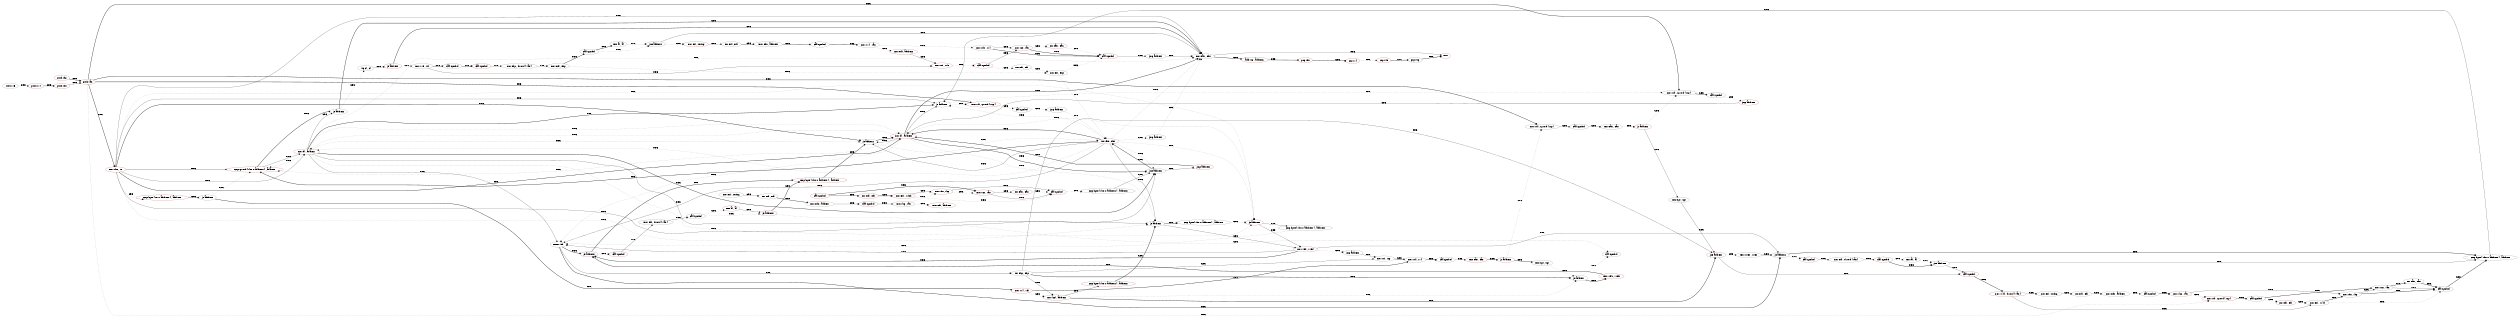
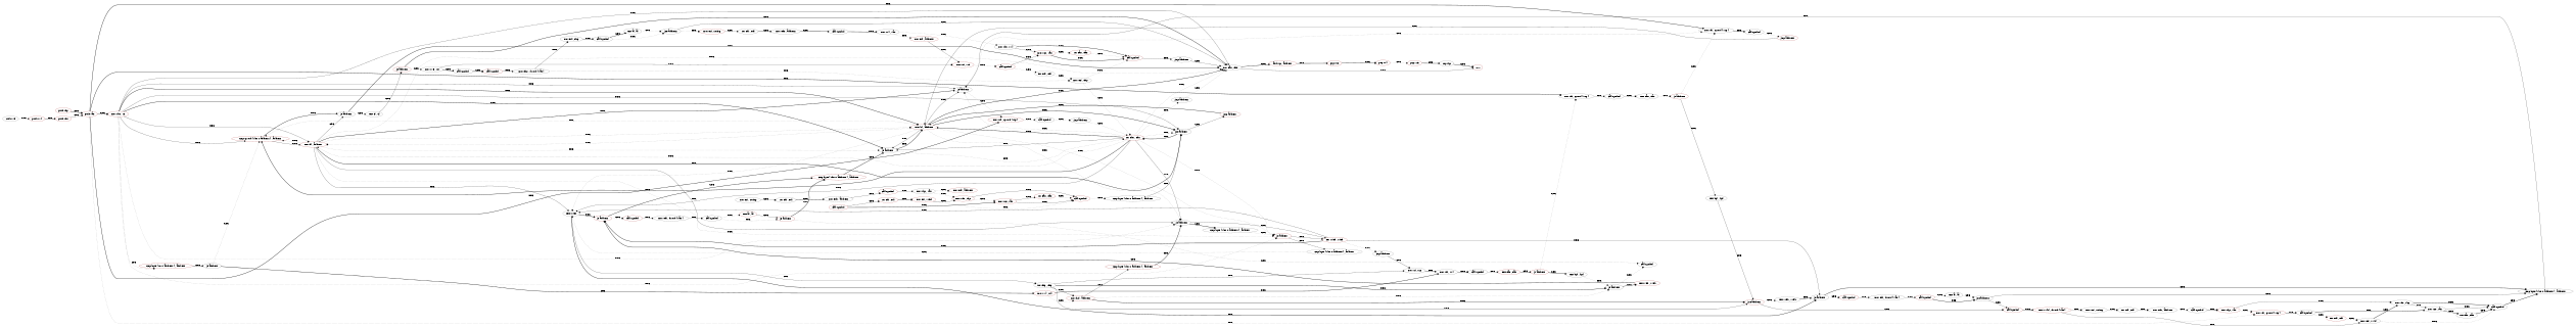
  digraph {
    rankdir=LR
    node [color=gray40]
    edge [arrowhead=dot style=dotted]
    n1 [color=brown label="push rbp"]
    n2 [color=brown label="push rax"]
    n3 [label="push r15"]
    n4 [color=brown label="push r14"]
    n5 [color=brown label="push rbx"]
    n6 [color=brown label="mov rbx , r8"]
    n7 [label="mov rdi , qword [ rsp ]"]
    n8 [label="mov rdi , qword [ rsp ]"]
    n9 [color=brown label="mov rdi , qword [ rsp ]"]
    n10 [color=brown label="mov rdi , qword [ rsp ]"]
    n11 [color=brown label="cmp byte [ r8 + address ] , address"]
    n12 [color=brown label="cmp qword [ rbx + address ] , address"]
    n13 [color=brown label="mov bl , address"]
    n14 [label="mov eax , ebx"]
    n15 [label="je address"]
    n16 [color=brown label="je address"]
    n17 [label="jne address"]
    n18 [color=brown label="mov bl , address"]
    n19 [label="je address"]
    n20 [label="je address"]
    n21 [label="call symbol"]
    n22 [label="call symbol"]
    n23 [label="call symbol"]
    n24 [label="call symbol"]
    n25 [label="je address"]
    n26 [label="je address"]
    n27 [label="sete r15b"]
    n28 [color=brown label="add rsp , address"]
    n29 [color=brown label=retn]
    n30 [color=brown label="xor r15d , r15d"]
    n31 [label="cmp byte [ rbx + address ] , address"]
    n32 [label="cmp byte [ rbx + address ] , address"]
    n33 [color=brown label="je address"]
    n34 [label="je address"]
    n35 [label="xor ebp , ebp"]
    n36 [color=brown label="xor ebx , ebx"]
    n37 [color=brown label="jmp address"]
    n38 [color=brown label="mov r14 , rdi"]
    n39 [color=brown label="mov bpl , address"]
    n40 [label="mov rdi , r14"]
-   n41 [label="rsp cl , cl"]
+   n41 [label="test cl , cl"]
    n42 [color=brown label="cmp byte [ rbx + address ] , address"]
    n43 [label="je address"]
    n44 [color=brown label="jne address"]
    n45 [label="call symbol"]
    n46 [color=brown label="je address"]
    n47 [color=brown label="pop rbx"]
    n48 [label="mov r15 , rsi"]
    n49 [color=brown label="test r15b , r15b"]
    n50 [label="call symbol"]
    n51 [color=brown label="call symbol"]
    n52 [label="test r15b , r15b"]
    n53 [label="jmp address"]
    n54 [label="mov rsi , rsp"]
    n55 [color=brown label="cmp byte [ rbx + address ] , address"]
    n56 [color=brown label="call symbol"]
    n57 [label="cmp byte [ rbx + address ] , address"]
    n58 [color=brown label="call symbol"]
    n59 [color=brown label="pop r14"]
    n60 [color=brown label="pop r15"]
    n61 [label="pop rbp"]
    n62 [label="call symbol"]
    n63 [color=brown label="mov rsi , r15"]
    n64 [color=brown label="call symbol"]
    n65 [color=brown label="call symbol"]
    n66 [label="mov ebp , dword [ rax ]"]
    n67 [label="mov edi , ebp"]
    n68 [label="mov esi , ebp"]
    n69 [label="call symbol"]
    n70 [color=brown label="call symbol"]
    n71 [label="test al , al"]
    n72 [label="jne address"]
    n73 [color=brown label="mov esi , string"]
    n74 [label="xor edi , edi"]
    n75 [label="mov edx , address"]
    n76 [color=brown label="test eax , eax"]
    n77 [color=brown label="js address"]
    n78 [label="test bpl , bpl"]
    n79 [label="test eax , eax"]
    n80 [label="call symbol"]
    n81 [label="mov r14 , rax"]
    n82 [color=brown label="mov edi , address"]
    n83 [label="mov rdx , r14"]
    n84 [color=brown label="mov rcx , rax"]
    n85 [label="xor edi , edi"]
    n86 [color=brown label="xor eax , eax"]
    n87 [label="jmp address"]
    n88 [color=brown label="js address"]
    n89 [label="test bpl , bpl"]
    n90 [color=brown label="jmp address"]
    n91 [label="mov edi , dword [ rax ]"]
    n92 [label="call symbol"]
    n93 [label="mov esi , string"]
    n94 [label="xor edi , edi"]
    n95 [color=brown label="mov esi , r15d"]
    n96 [color=brown label="mov rdx , rbp"]
    n97 [color=brown label="call symbol"]
    n98 [label="mov edx , address"]
    n99 [color=brown label="call symbol"]
    n100 [label="mov rbp , rax"]
    n101 [color=brown label="mov edi , address"]
    n102 [color=brown label="mov rcx , rax"]
    n103 [color=brown label="call symbol"]
    n104 [color=brown label="xor edi , edi"]
    n105 [color=brown label="xor eax , eax"]
    n106 [label="cmp byte [ rbx + address ] , address"]
    n107 [label="jmp address"]
    n108 [color=brown label="mov r14d , dword [ rax ]"]
    n109 [label="mov esi , string"]
    n110 [label="mov esi , r14d"]
    n111 [color=brown label="test al , al"]
    n112 [color=brown label="je address"]
    n113 [label="xor edi , edi"]
    n114 [label="mov rdx , rbp"]
    n115 [label="call symbol"]
    n116 [label="mov edx , address"]
    n117 [label="call symbol"]
    n118 [color=brown label="mov rbp , rax"]
    n119 [label="mov rcx , rax"]
    n120 [color=brown label="xor edi , edi"]
    n121 [label="xor eax , eax"]
    n122 [label="mov edi , dword [ rax ]"]
    n123 [color=brown label="call symbol"]
    n124 [label="jmp address"]
    n125 [label="test al , al"]
    n126 [label="jne address"]
    n1 -> n2 [arrowhead=box label=CFG style=bold]
    n2 -> n6 [arrowhead=box label=CFG style=bold]
    n2 -> n7 [arrowhead=box label=DFG style=bold]
    n2 -> n8 [label=DFG style=bold]
    n2 -> n9 [arrowhead=box label=DFG]
    n2 -> n10 [label=DFG style=bold]
    n3 -> n4 [label=CFG]
    n4 -> n5 [label=CFG style=bold]
    n5 -> n2 [arrowhead=box label=CFG style=solid]
    n6 -> n11 [arrowhead=box label=CFG]
    n6 -> n12 [label=DFG style=solid]
    n6 -> n13 [arrowhead=box label=DFG style=solid]
    n6 -> n14 [label=DFG style=solid]
    n6 -> n15 [arrowhead=box label=DFG]
    n6 -> n16 [arrowhead=box label=DFG]
    n6 -> n17 [arrowhead=box label=DFG style=solid]
    n6 -> n18 [arrowhead=box label=DFG style=bold]
    n6 -> n19 [arrowhead=box label=DFG style=bold]
    n6 -> n20 [label=DFG style=solid]
    n7 -> n21 [label=CFG style=solid]
    n8 -> n22 [label=CFG style=bold]
    n9 -> n23 [label=DFG style=bold]
    n10 -> n24 [label=CFG]
    n11 -> n25 [label=CFG style=bold]
    n12 -> n13 [label=CFG style=solid]
    n12 -> n26 [label=DFG style=bold]
    n13 -> n12 [label=DFG]
    n13 -> n14 [arrowhead=box label=DFG]
    n13 -> n15 [label=DFG style=solid]
    n13 -> n16 [label=DFG]
    n13 -> n17 [arrowhead=box label=DFG style=bold]
    n13 -> n18 [arrowhead=box label=DFG]
    n13 -> n19 [label=DFG]
    n13 -> n20 [label=DFG style=bold]
    n13 -> n26 [label=CFG style=solid]
    n13 -> n27 [label=DFG style=solid]
    n14 -> n28 [label=CFG style=bold]
    n14 -> n29 [label=DFG style=solid]
    n15 -> n30 [label=CFG style=solid]
    n15 -> n31 [arrowhead=box label=CFG style=bold]
    n16 -> n30 [arrowhead=box label=CFG style=solid]
    n16 -> n32 [label=CFG style=solid]
    n17 -> n36 [arrowhead=box label=CFG style=bold]
    n17 -> n37 [arrowhead=box label=CFG style=solid]
    n18 -> n12 [label=DFG]
    n18 -> n13 [arrowhead=box label=DFG]
    n18 -> n14 [arrowhead=box label=DFG style=bold]
    n18 -> n15 [arrowhead=box label=DFG]
    n18 -> n16 [label=DFG]
    n18 -> n17 [arrowhead=box label=DFG style=bold]
    n18 -> n19 [label=DFG style=solid]
    n18 -> n20 [label=DFG style=solid]
    n18 -> n27 [arrowhead=box label=DFG]
    n19 -> n18 [arrowhead=box label=CFG style=bold]
    n19 -> n36 [arrowhead=box label=CFG]
    n20 -> n8 [label=CFG]
    n20 -> n10 [arrowhead=box label=CFG]
    n21 -> n79 [arrowhead=box label=CFG style=solid]
    n22 -> n90 [label=CFG]
    n23 -> n119 [label=DFG style=bold]
    n23 -> n120 [arrowhead=box label=CFG]
    n24 -> n124 [arrowhead=box label=CFG]
    n25 -> n12 [label=CFG]
    n25 -> n38 [label=CFG style=bold]
    n26 -> n14 [arrowhead=box label=CFG style=bold]
    n26 -> n41 [label=CFG]
    n27 -> n33 [label=DFG style=bold]
    n27 -> n34 [arrowhead=box label=DFG style=bold]
    n27 -> n35 [arrowhead=box label=CFG style=solid]
    n28 -> n47 [label=CFG style=bold]
    n30 -> n27 [label=DFG style=solid]
    n30 -> n33 [arrowhead=box label=DFG style=bold]
    n30 -> n34 [label=DFG style=solid]
    n30 -> n53 [arrowhead=box label=CFG]
    n31 -> n16 [arrowhead=box label=CFG]
    n32 -> n27 [arrowhead=box label=CFG]
    n33 -> n55 [label=CFG style=bold]
    n33 -> n56 [arrowhead=box label=CFG]
    n34 -> n57 [arrowhead=box label=CFG style=bold]
    n34 -> n58 [arrowhead=box label=CFG]
    n35 -> n39 [arrowhead=box label=DFG style=solid]
    n35 -> n43 [arrowhead=box label=DFG style=bold]
    n35 -> n44 [label=DFG style=solid]
    n35 -> n54 [label=CFG style=solid]
    n36 -> n12 [label=DFG style=bold]
    n36 -> n13 [label=DFG]
    n36 -> n14 [arrowhead=box label=DFG]
    n36 -> n15 [label=DFG style=solid]
    n36 -> n16 [label=DFG]
    n36 -> n17 [label=DFG]
    n36 -> n18 [label=DFG style=bold]
    n36 -> n19 [label=DFG style=solid]
    n36 -> n20 [arrowhead=box label=DFG]
    n36 -> n27 [label=DFG style=solid]
    n36 -> n107 [label=CFG]
    n37 -> n18 [label=CFG style=bold]
    n38 -> n39 [arrowhead=box label=CFG]
    n38 -> n40 [label=DFG style=bold]
    n39 -> n42 [label=CFG style=solid]
    n39 -> n43 [arrowhead=box label=DFG]
    n39 -> n44 [arrowhead=box label=DFG style=bold]
    n40 -> n45 [arrowhead=box label=CFG style=bold]
    n41 -> n46 [arrowhead=box label=CFG style=solid]
    n42 -> n15 [arrowhead=box label=CFG style=bold]
    n43 -> n49 [arrowhead=box label=CFG style=bold]
    n43 -> n50 [arrowhead=box label=CFG]
    n44 -> n51 [arrowhead=box label=CFG style=solid]
    n44 -> n52 [label=CFG]
    n45 -> n76 [label=CFG style=solid]
    n46 -> n14 [label=CFG style=bold]
    n46 -> n48 [label=CFG]
    n47 -> n59 [arrowhead=box label=CFG style=bold]
    n48 -> n62 [label=CFG style=bold]
    n48 -> n63 [arrowhead=box label=DFG style=solid]
    n49 -> n33 [arrowhead=box label=CFG style=bold]
    n51 -> n108 [label=DFG style=bold]
    n52 -> n34 [label=CFG style=bold]
    n53 -> n54 [arrowhead=box label=CFG style=solid]
    n54 -> n40 [label=CFG style=bold]
    n55 -> n19 [label=CFG style=bold]
    n56 -> n91 [label=DFG style=solid]
    n57 -> n20 [arrowhead=box label=CFG style=solid]
    n58 -> n122 [label=DFG style=solid]
    n59 -> n60 [label=CFG]
    n60 -> n61 [label=CFG style=bold]
    n61 -> n29 [arrowhead=box label=CFG style=bold]
    n62 -> n64 [arrowhead=box label=CFG style=bold]
    n63 -> n65 [arrowhead=box label=DFG]
    n64 -> n66 [label=DFG style=solid]
    n65 -> n84 [arrowhead=box label=DFG style=solid]
    n65 -> n85 [label=CFG]
    n66 -> n67 [arrowhead=box label=DFG style=solid]
-   n67 -> n68 [arrowhead=box label=DFG]
+   n66 -> n68 [arrowhead=box label=DFG]
    n67 -> n69 [label=DFG style=bold]
    n68 -> n36 [arrowhead=box label=CFG]
    n68 -> n70 [label=DFG]
    n69 -> n71 [label=CFG style=bold]
    n69 -> n72 [arrowhead=box label=DFG]
    n70 -> n87 [label=CFG style=solid]
    n71 -> n72 [arrowhead=box label=CFG]
    n72 -> n14 [label=CFG style=solid]
    n72 -> n73 [arrowhead=box label=CFG]
    n73 -> n74 [label=CFG style=solid]
    n74 -> n75 [label=CFG style=bold]
    n75 -> n80 [label=CFG style=bold]
    n76 -> n77 [label=CFG style=bold]
    n77 -> n7 [arrowhead=box label=CFG]
    n77 -> n78 [label=CFG style=bold]
    n78 -> n43 [label=CFG]
    n79 -> n88 [arrowhead=box label=CFG]
    n80 -> n81 [label=DFG style=bold]
    n81 -> n82 [label=CFG]
    n81 -> n83 [label=DFG]
    n82 -> n63 [arrowhead=box label=CFG style=solid]
    n83 -> n70 [arrowhead=box label=DFG style=bold]
    n83 -> n84 [label=CFG style=solid]
    n84 -> n70 [label=DFG style=bold]
    n84 -> n86 [arrowhead=box label=CFG]
    n85 -> n68 [arrowhead=box label=CFG]
    n86 -> n70 [arrowhead=box label=CFG]
    n87 -> n14 [arrowhead=box label=CFG style=solid]
    n88 -> n8 [arrowhead=box label=CFG]
    n88 -> n89 [label=CFG style=solid]
    n89 -> n44 [label=CFG style=solid]
    n90 -> n18 [arrowhead=box label=CFG style=solid]
    n91 -> n92 [arrowhead=box label=DFG style=solid]
    n92 -> n111 [label=CFG]
    n92 -> n112 [label=DFG]
    n93 -> n94 [arrowhead=box label=CFG style=solid]
    n94 -> n98 [label=CFG style=bold]
    n95 -> n96 [arrowhead=box label=CFG style=solid]
    n95 -> n97 [arrowhead=box label=DFG]
    n96 -> n97 [arrowhead=box label=DFG style=solid]
    n96 -> n102 [label=CFG]
    n97 -> n106 [arrowhead=box label=CFG]
    n98 -> n99 [arrowhead=box label=CFG style=solid]
    n99 -> n100 [label=DFG style=solid]
    n100 -> n96 [arrowhead=box label=DFG]
    n100 -> n101 [arrowhead=box label=CFG]
    n102 -> n97 [arrowhead=box label=DFG style=solid]
    n102 -> n105 [label=CFG style=solid]
    n103 -> n102 [arrowhead=box label=DFG style=bold]
    n103 -> n104 [arrowhead=box label=CFG style=solid]
    n104 -> n95 [arrowhead=box label=CFG style=bold]
    n105 -> n97 [label=CFG]
    n106 -> n17 [label=CFG style=solid]
    n107 -> n14 [label=CFG]
    n108 -> n109 [arrowhead=box label=CFG style=solid]
    n108 -> n110 [label=DFG style=solid]
    n109 -> n113 [arrowhead=box label=CFG style=solid]
    n110 -> n114 [label=CFG style=bold]
    n110 -> n115 [label=DFG]
    n111 -> n112 [label=CFG style=solid]
    n112 -> n50 [label=CFG]
    n112 -> n55 [arrowhead=box label=CFG style=bold]
    n113 -> n116 [arrowhead=box label=CFG style=solid]
    n114 -> n115 [arrowhead=box label=DFG style=bold]
    n114 -> n119 [label=CFG style=solid]
    n115 -> n57 [arrowhead=box label=CFG style=bold]
    n116 -> n117 [label=CFG]
    n117 -> n118 [arrowhead=box label=DFG style=bold]
    n118 -> n9 [arrowhead=box label=CFG]
    n118 -> n114 [arrowhead=box label=DFG style=solid]
    n119 -> n115 [arrowhead=box label=DFG style=solid]
    n119 -> n121 [label=CFG style=bold]
    n120 -> n110 [arrowhead=box label=CFG]
    n121 -> n115 [arrowhead=box label=CFG style=bold]
    n122 -> n123 [label=DFG style=solid]
    n123 -> n125 [label=CFG]
    n123 -> n126 [arrowhead=box label=DFG style=bold]
    n124 -> n36 [label=CFG]
    n125 -> n126 [arrowhead=box label=CFG]
    n126 -> n51 [label=CFG style=solid]
    n126 -> n57 [arrowhead=box label=CFG style=solid]
  }
